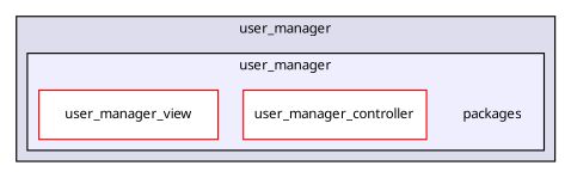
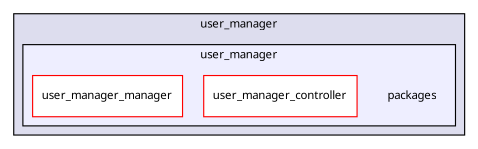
  digraph {
    compound=true
    node [fontname="FreeSans.ttf" fontsize=10 shape=box color=red fillcolor=white style=filled]
    n1 [label=packages shape=plaintext color="" fillcolor="" style=""]
    n2 [label=user_manager_controller]
-   n3 [label=user_manager_view]
+   n3 [label=user_manager_manager]
    subgraph cluster_1 {
      bgcolor="#ddddee"
      fontname="FreeSans.ttf"
      fontsize=10
      label=user_manager
      pencolor=black
      subgraph cluster_2 {
        bgcolor="#eeeeff"
        fontname="FreeSans.ttf"
        fontsize=10
        pencolor=black
        n1
        n2
        n3
      }
    }
  }
